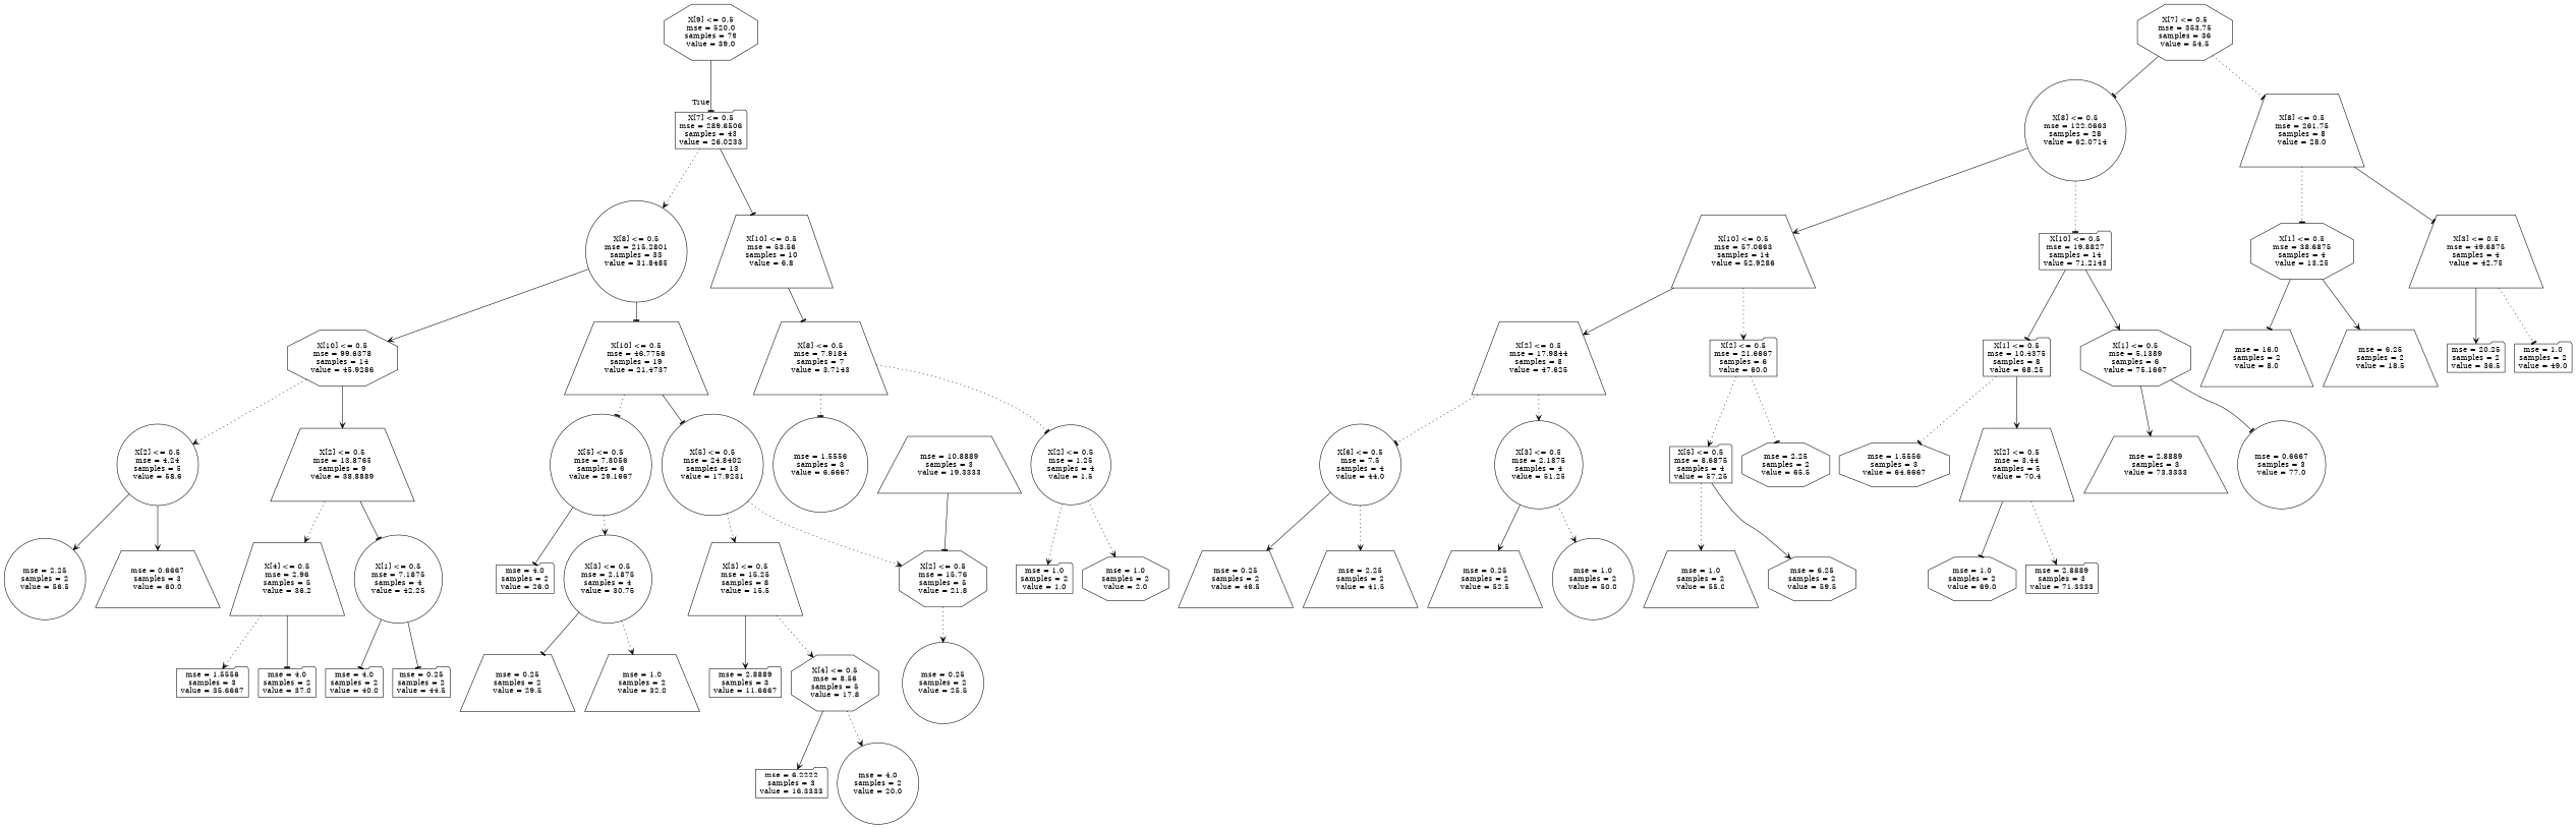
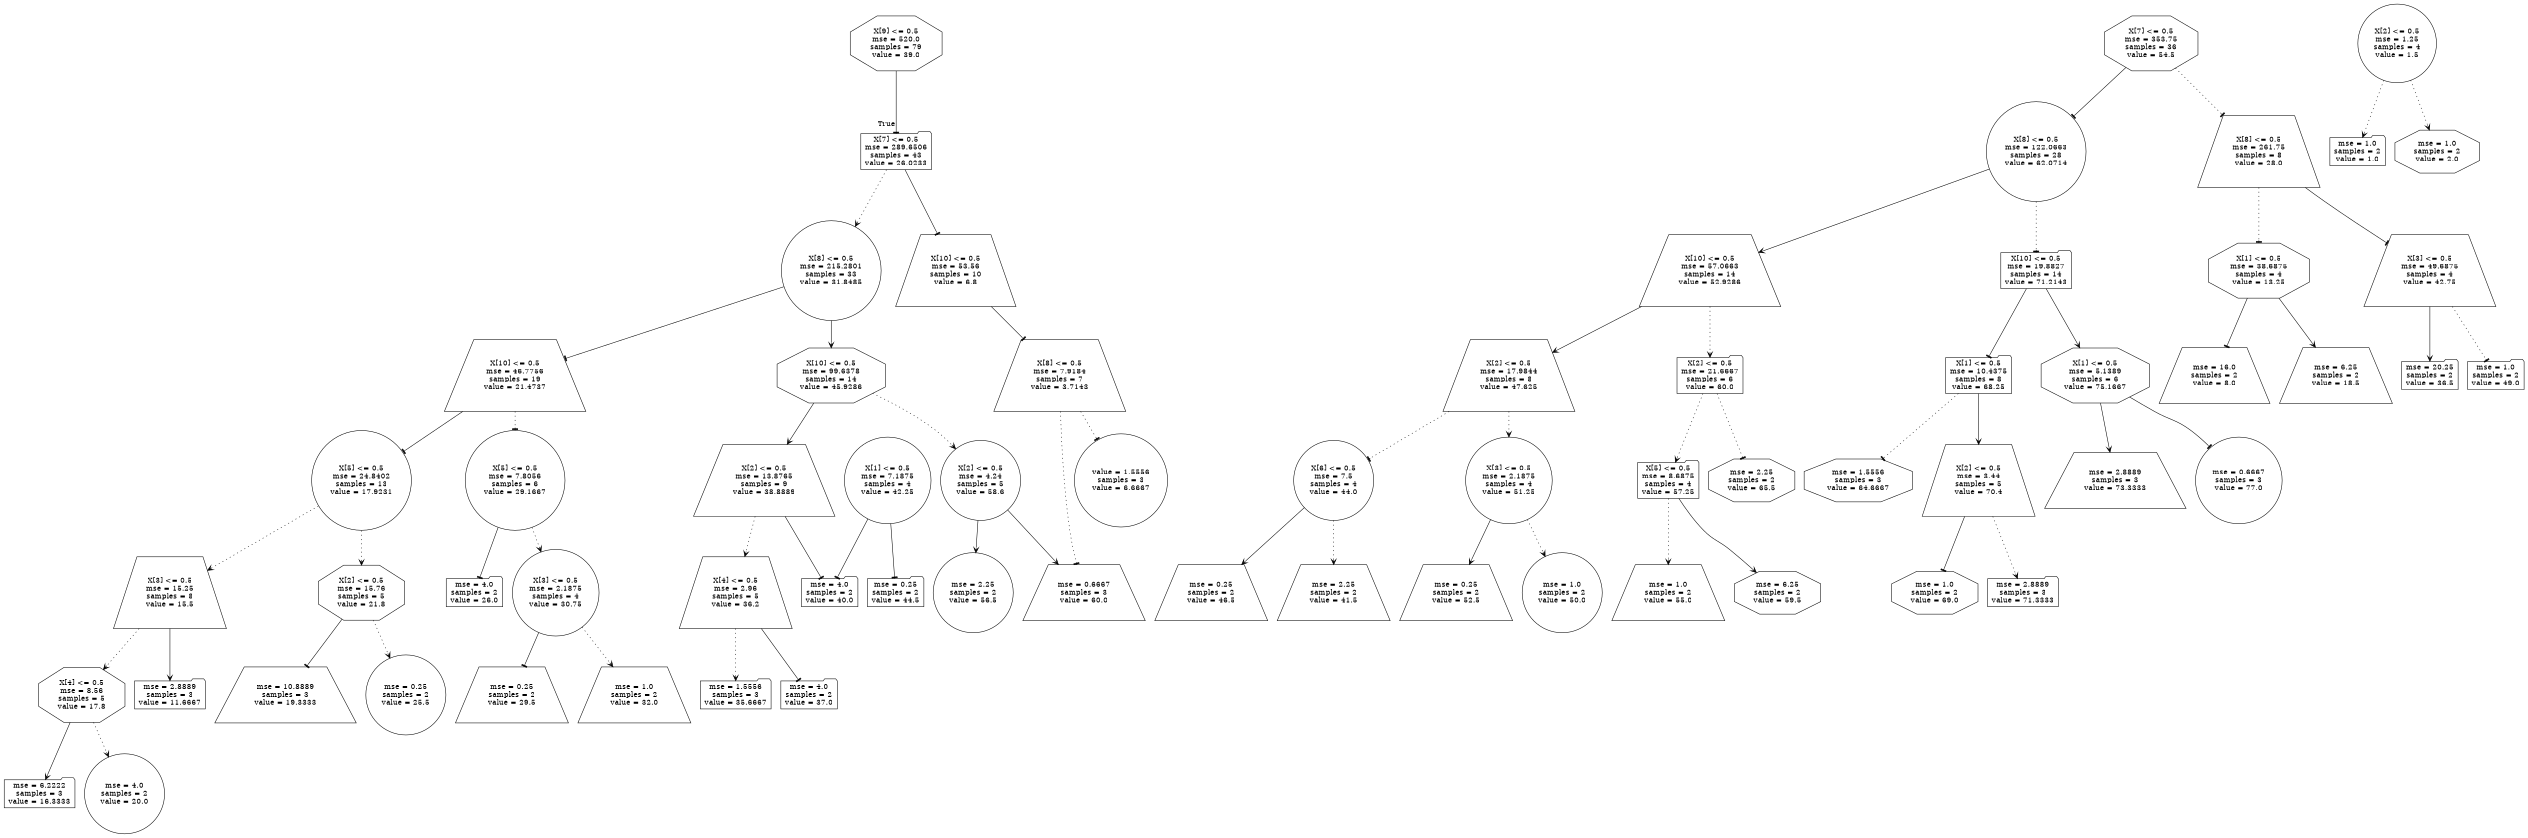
  digraph {
    node [shape=trapezium]
    edge [arrowhead=vee style=solid]
    n1 [label="X[9] <= 0.5\nmse = 520.0\nsamples = 79\nvalue = 39.0" shape=octagon]
    n2 [label="X[7] <= 0.5\nmse = 289.6506\nsamples = 43\nvalue = 26.0233" shape=folder]
    n3 [label="X[8] <= 0.5\nmse = 215.2801\nsamples = 33\nvalue = 31.8485" shape=circle]
    n4 [label="X[10] <= 0.5\nmse = 53.56\nsamples = 10\nvalue = 6.8"]
    n5 [label="X[7] <= 0.5\nmse = 353.75\nsamples = 36\nvalue = 54.5" shape=octagon]
    n6 [label="X[8] <= 0.5\nmse = 122.0663\nsamples = 28\nvalue = 62.0714" shape=circle]
    n7 [label="X[8] <= 0.5\nmse = 261.75\nsamples = 8\nvalue = 28.0"]
    n8 [label="X[10] <= 0.5\nmse = 46.7756\nsamples = 19\nvalue = 21.4737"]
    n9 [label="X[10] <= 0.5\nmse = 99.6378\nsamples = 14\nvalue = 45.9286" shape=octagon]
    n10 [label="X[8] <= 0.5\nmse = 7.9184\nsamples = 7\nvalue = 3.7143"]
    n11 [label="X[5] <= 0.5\nmse = 24.8402\nsamples = 13\nvalue = 17.9231" shape=circle]
    n12 [label="X[5] <= 0.5\nmse = 7.8056\nsamples = 6\nvalue = 29.1667" shape=circle]
    n13 [label="X[2] <= 0.5\nmse = 13.8765\nsamples = 9\nvalue = 38.8889"]
    n14 [label="X[2] <= 0.5\nmse = 4.24\nsamples = 5\nvalue = 58.6" shape=circle]
    n15 [label="X[3] <= 0.5\nmse = 15.25\nsamples = 8\nvalue = 15.5"]
    n16 [label="X[2] <= 0.5\nmse = 15.76\nsamples = 5\nvalue = 21.8" shape=octagon]
    n17 [label="mse = 4.0\nsamples = 2\nvalue = 26.0" shape=folder]
    n18 [label="X[3] <= 0.5\nmse = 2.1875\nsamples = 4\nvalue = 30.75" shape=circle]
    n19 [label="X[4] <= 0.5\nmse = 8.56\nsamples = 5\nvalue = 17.8" shape=octagon]
    n20 [label="mse = 2.8889\nsamples = 3\nvalue = 11.6667" shape=folder]
    n21 [label="mse = 10.8889\nsamples = 3\nvalue = 19.3333"]
    n22 [label="mse = 0.25\nsamples = 2\nvalue = 25.5" shape=circle]
    n23 [label="mse = 6.2222\nsamples = 3\nvalue = 16.3333" shape=folder]
    n24 [label="mse = 4.0\nsamples = 2\nvalue = 20.0" shape=circle]
    n25 [label="mse = 0.25\nsamples = 2\nvalue = 29.5"]
    n26 [label="mse = 1.0\nsamples = 2\nvalue = 32.0"]
    n27 [label="X[4] <= 0.5\nmse = 2.96\nsamples = 5\nvalue = 36.2"]
    n28 [label="X[1] <= 0.5\nmse = 7.1875\nsamples = 4\nvalue = 42.25" shape=circle]
    n29 [label="mse = 2.25\nsamples = 2\nvalue = 56.5" shape=circle]
    n30 [label="mse = 0.6667\nsamples = 3\nvalue = 60.0"]
    n31 [label="mse = 1.5556\nsamples = 3\nvalue = 35.6667" shape=folder]
    n32 [label="mse = 4.0\nsamples = 2\nvalue = 37.0" shape=folder]
    n33 [label="mse = 4.0\nsamples = 2\nvalue = 40.0" shape=folder]
    n34 [label="mse = 0.25\nsamples = 2\nvalue = 44.5" shape=folder]
    n35 [label="X[2] <= 0.5\nmse = 1.25\nsamples = 4\nvalue = 1.5" shape=circle]
-   n36 [label="mse = 1.5556\nsamples = 3\nvalue = 6.6667" shape=circle]
+   n36 [label="value = 1.5556\nsamples = 3\nvalue = 6.6667" shape=circle]
    n37 [label="mse = 1.0\nsamples = 2\nvalue = 1.0" shape=folder]
    n38 [label="mse = 1.0\nsamples = 2\nvalue = 2.0" shape=octagon]
    n39 [label="X[10] <= 0.5\nmse = 57.0663\nsamples = 14\nvalue = 52.9286"]
    n40 [label="X[10] <= 0.5\nmse = 19.8827\nsamples = 14\nvalue = 71.2143" shape=folder]
    n41 [label="X[1] <= 0.5\nmse = 38.6875\nsamples = 4\nvalue = 13.25" shape=octagon]
    n42 [label="X[3] <= 0.5\nmse = 49.6875\nsamples = 4\nvalue = 42.75"]
    n43 [label="X[2] <= 0.5\nmse = 17.9844\nsamples = 8\nvalue = 47.625"]
    n44 [label="X[2] <= 0.5\nmse = 21.6667\nsamples = 6\nvalue = 60.0" shape=folder]
    n45 [label="X[1] <= 0.5\nmse = 10.4375\nsamples = 8\nvalue = 68.25" shape=folder]
    n46 [label="X[1] <= 0.5\nmse = 5.1389\nsamples = 6\nvalue = 75.1667" shape=octagon]
    n47 [label="X[6] <= 0.5\nmse = 7.5\nsamples = 4\nvalue = 44.0" shape=circle]
    n48 [label="X[3] <= 0.5\nmse = 2.1875\nsamples = 4\nvalue = 51.25" shape=circle]
    n49 [label="X[5] <= 0.5\nmse = 8.6875\nsamples = 4\nvalue = 57.25" shape=folder]
    n50 [label="mse = 2.25\nsamples = 2\nvalue = 65.5" shape=octagon]
    n51 [label="mse = 0.25\nsamples = 2\nvalue = 46.5"]
    n52 [label="mse = 2.25\nsamples = 2\nvalue = 41.5"]
    n53 [label="mse = 0.25\nsamples = 2\nvalue = 52.5"]
    n54 [label="mse = 1.0\nsamples = 2\nvalue = 50.0" shape=circle]
    n55 [label="mse = 1.0\nsamples = 2\nvalue = 55.0"]
    n56 [label="mse = 6.25\nsamples = 2\nvalue = 59.5" shape=octagon]
    n57 [label="mse = 1.5556\nsamples = 3\nvalue = 64.6667" shape=octagon]
    n58 [label="X[2] <= 0.5\nmse = 3.44\nsamples = 5\nvalue = 70.4"]
    n59 [label="mse = 2.8889\nsamples = 3\nvalue = 73.3333"]
    n60 [label="mse = 0.6667\nsamples = 3\nvalue = 77.0" shape=circle]
    n61 [label="mse = 1.0\nsamples = 2\nvalue = 69.0" shape=octagon]
    n62 [label="mse = 2.8889\nsamples = 3\nvalue = 71.3333" shape=folder]
    n63 [label="mse = 16.0\nsamples = 2\nvalue = 8.0"]
    n64 [label="mse = 6.25\nsamples = 2\nvalue = 18.5"]
    n65 [label="mse = 20.25\nsamples = 2\nvalue = 36.5" shape=folder]
    n66 [label="mse = 1.0\nsamples = 2\nvalue = 49.0" shape=folder]
    n1 -> n2 [arrowhead=tee headlabel=True labelangle=45 labeldistance=2.5]
    n2 -> n3 [style=dotted]
    n2 -> n4 [arrowhead=tee]
    n3 -> n8 [arrowhead=tee]
    n3 -> n9
    n4 -> n10 [arrowhead=tee]
    n5 -> n6 [arrowhead=tee]
    n5 -> n7 [arrowhead=tee style=dotted]
    n6 -> n39
    n6 -> n40 [arrowhead=tee style=dotted]
    n7 -> n41 [arrowhead=tee style=dotted]
    n7 -> n42 [arrowhead=tee]
    n8 -> n11 [arrowhead=tee]
    n8 -> n12 [arrowhead=tee style=dotted]
    n9 -> n13
    n9 -> n14 [style=dotted]
-   n10 -> n35 [arrowhead=tee style=dotted]
+   n10 -> n30 [arrowhead=tee style=dotted]
    n10 -> n36 [arrowhead=tee style=dotted]
    n11 -> n15 [style=dotted]
    n11 -> n16 [style=dotted]
    n12 -> n17 [arrowhead=tee]
    n12 -> n18 [style=dotted]
    n13 -> n27 [style=dotted]
-   n13 -> n28 [arrowhead=tee]
+   n13 -> n33 [arrowhead=tee]
    n14 -> n29
    n14 -> n30
    n15 -> n19 [style=dotted]
    n15 -> n20
-   n21 -> n16 [arrowhead=tee]
+   n16 -> n21 [arrowhead=tee]
    n16 -> n22 [style=dotted]
    n18 -> n25 [arrowhead=tee]
    n18 -> n26 [style=dotted]
    n19 -> n23
    n19 -> n24 [style=dotted]
    n27 -> n31 [style=dotted]
    n27 -> n32 [arrowhead=tee]
    n28 -> n33 [arrowhead=tee]
    n28 -> n34 [arrowhead=tee]
    n35 -> n37 [style=dotted]
    n35 -> n38 [style=dotted]
    n39 -> n43
    n39 -> n44 [style=dotted]
    n40 -> n45 [arrowhead=tee]
    n40 -> n46
    n41 -> n63 [arrowhead=tee]
    n41 -> n64
    n42 -> n65
    n42 -> n66 [arrowhead=tee style=dotted]
    n43 -> n47 [arrowhead=tee style=dotted]
    n43 -> n48 [style=dotted]
    n44 -> n49 [style=dotted]
    n44 -> n50 [arrowhead=tee style=dotted]
    n45 -> n57 [arrowhead=tee style=dotted]
    n45 -> n58
    n46 -> n59
    n46 -> n60 [arrowhead=tee]
    n47 -> n51
    n47 -> n52 [style=dotted]
    n48 -> n53
    n48 -> n54 [style=dotted]
    n49 -> n55 [style=dotted]
    n49 -> n56
    n58 -> n61 [arrowhead=tee]
    n58 -> n62 [style=dotted]
  }
